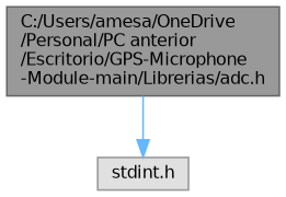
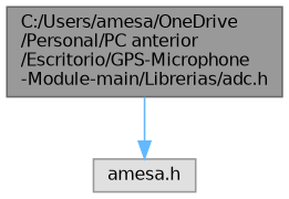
  digraph {
    node [fontname=Helvetica fontsize=10 shape=box style=filled]
    n1 [color=gray40 fillcolor=grey60 fontcolor=black height=0.2 label="C:/Users/amesa/OneDrive\l/Personal/PC anterior\l/Escritorio/GPS-Microphone\l-Module-main/Librerias/adc.h" width=0.4]
-   n2 [color=grey60 fillcolor="#E0E0E0" height=0.2 label="stdint.h" width=0.4]
+   n2 [color=grey60 fillcolor="#E0E0E0" height=0.2 label="amesa.h" width=0.4]
    n1 -> n2 [color=steelblue1 fontname=Helvetica fontsize=10 labelfontname=Helvetica labelfontsize=10 style=solid]
  }
